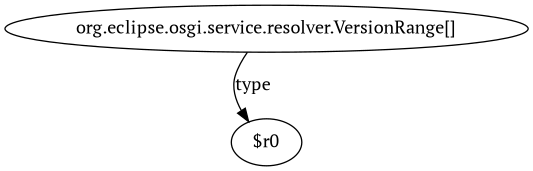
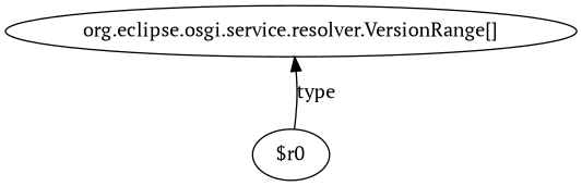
  digraph {
    fontname="PT Serif"
    node [fontname="PT Serif"]
    n1 [label="org.eclipse.osgi.service.resolver.VersionRange[]"]
    n2 [label="$r0"]
-   n1 -> n2 [label=type fontname="PT Serif"]
+   n2 -> n1 [label=type fontname="PT Serif"]
  }
